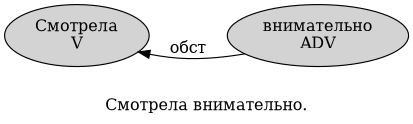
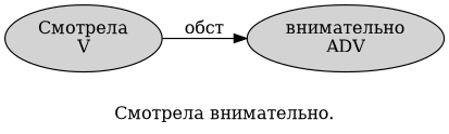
  digraph {
    label="Смотрела внимательно."
    rankdir=LR
    node [fillcolor=lightgray penwidth=1 shape=ellipse style=filled]
    n1 [label="Смотрела\nV"]
    n2 [label="внимательно\nADV"]
-   n2 -> n1 [label="обст"]
+   n1 -> n2 [label="обст"]
  }
